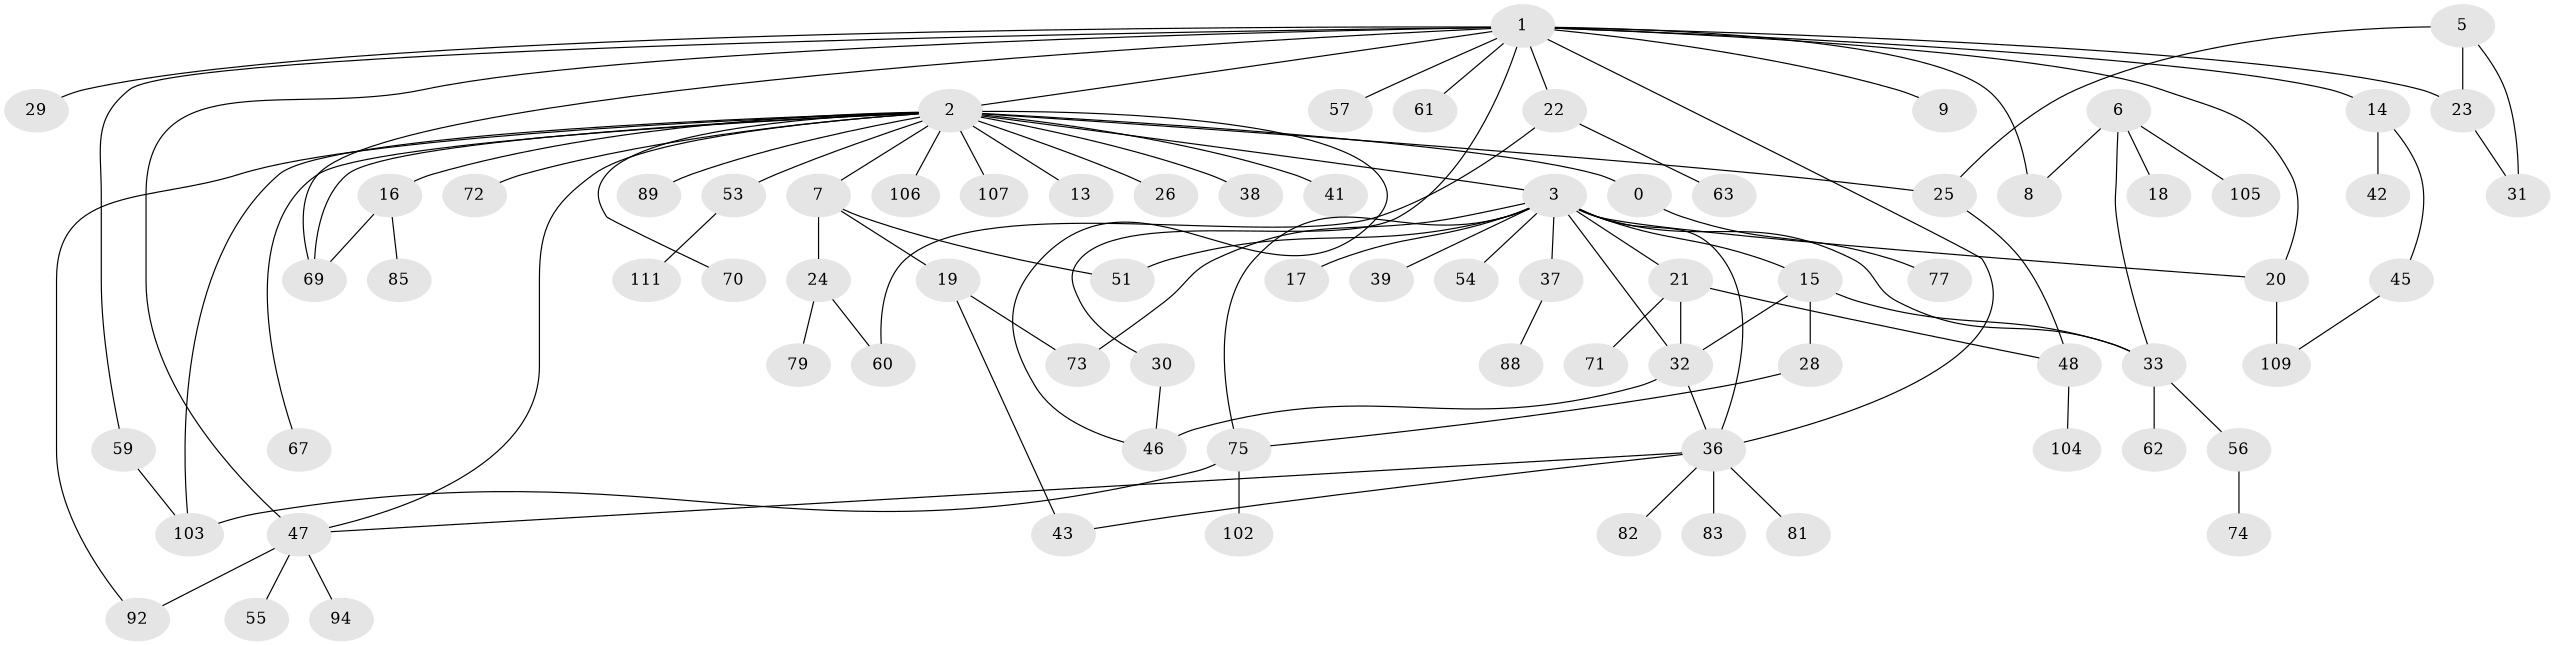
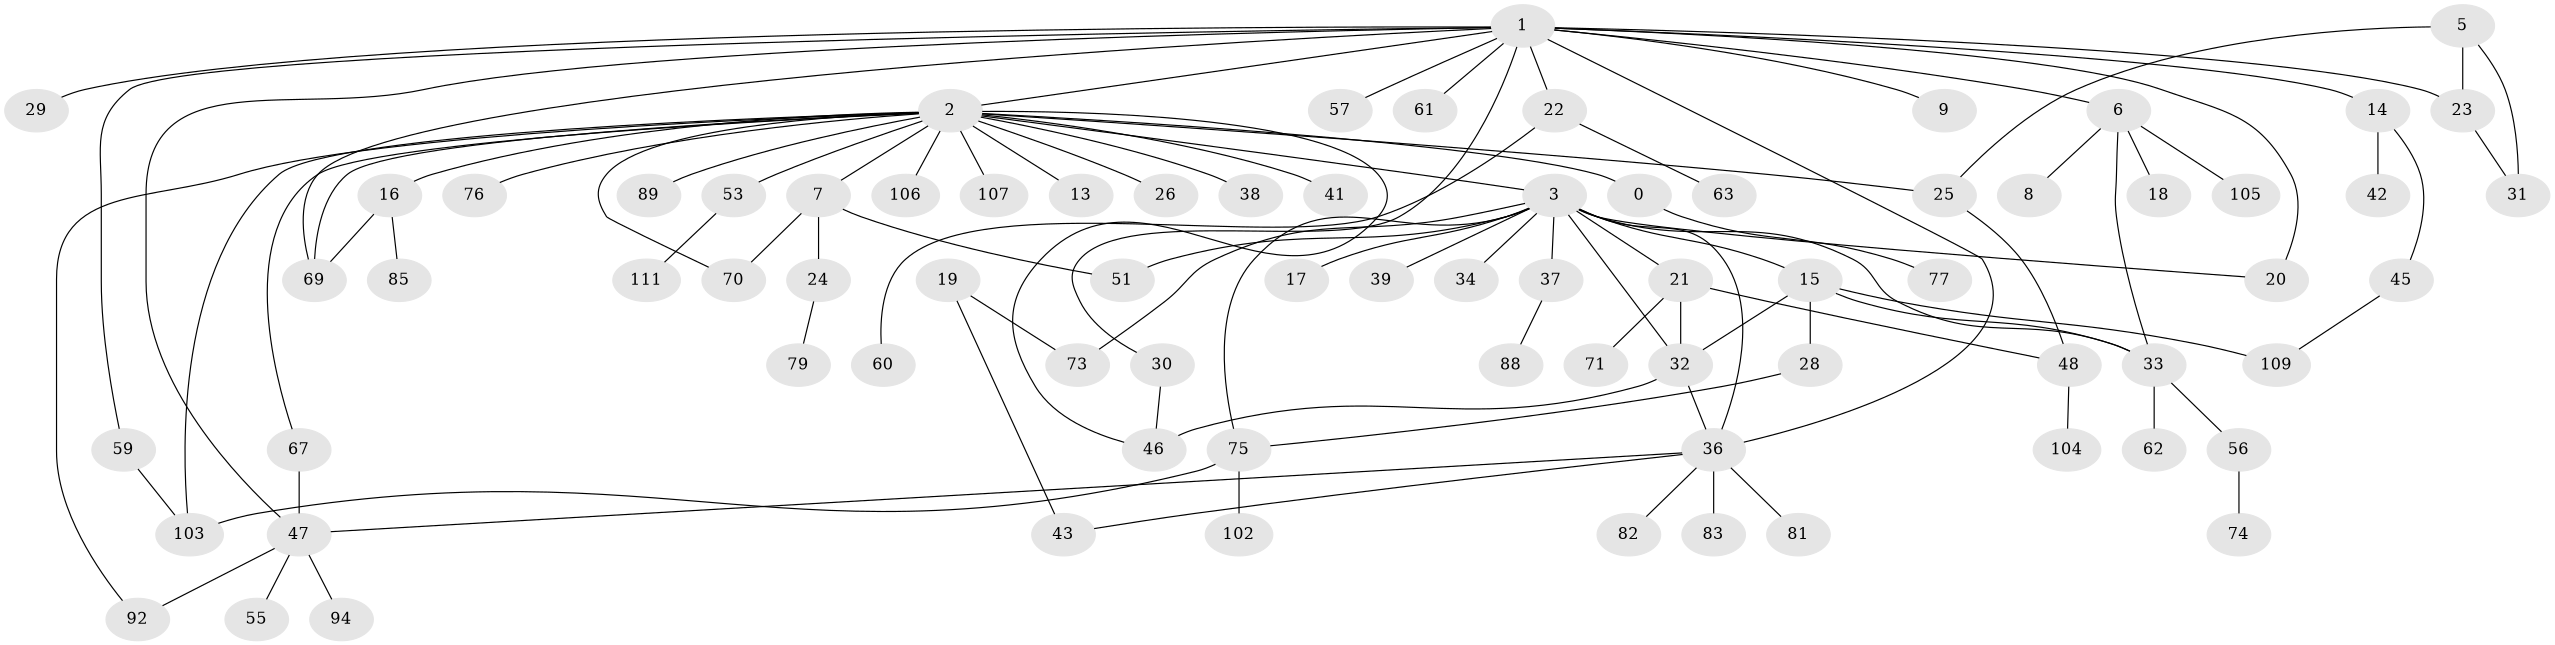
  graph {
    node [color=gray90 style=filled]
    1 [super="+12"]
    2 [super="+10"]
    6 [super="+44"]
    9
    14 [super="+27"]
    20
    22
    23
    29
    30 [super="+97"]
    36 [super="+65"]
    47 [super="+58"]
    57 [super="+86"]
    59
    61
    69
    3 [super="+11"]
    n18 [label=0 super="+108"]
    7 [super="+93"]
    13
    16 [super="+91"]
    25
    26
    38
    41
    46 [super="+66"]
    53 [super="+84"]
    67
    70
-   76 [label=72]
+   76
    89
    92 [super="+101"]
    103
    106
    107
    33 [super="+72"]
    8
    18 [super="+34"]
    105
    42
    45
    60 [super="+90"]
    63 [super="+80"]
    31 [super="+95"]
    43 [super="+98"]
    81
    82
    83
    55
    94
    15 [super="+68"]
    17
    21 [super="+49"]
    32 [super="+87"]
    37 [super="+40"]
    39
    51
-   54 [super="+99"]
+   54 [super="+99" label=34]
    73
    75
    77 [super="+96"]
    19
    24 [super="+50"]
    85
    48 [super="+78"]
    111
    5 [super="+64"]
    28 [super="+52"]
    109 [super="+110"]
    71
    56 [super="+100"]
    62
    88
    102
    79
    104
    74
    1 -- 2 [weight=2]
-   1 -- 8
+   1 -- 6
    1 -- 9
    1 -- 14
    1 -- 20
    1 -- 22
    1 -- 23
    1 -- 29
    1 -- 30
    1 -- 36 [weight=2]
    1 -- 47
    1 -- 57
    1 -- 59
    1 -- 61
    1 -- 69
-   2 -- 47
+   67 -- 47
    2 -- 69
    2 -- 3 [weight=2]
    2 -- n18
    2 -- 7
    2 -- 13
    2 -- 16
    2 -- 25
    2 -- 26
    2 -- 38
    2 -- 41
    2 -- 46
    2 -- 53
    2 -- 67
    2 -- 70
    2 -- 76
    2 -- 89
    2 -- 92
    2 -- 103
    2 -- 106
    2 -- 107
    6 -- 33
    6 -- 8
    6 -- 18
    6 -- 105
    14 -- 42
    14 -- 45
    22 -- 60
    22 -- 63
    23 -- 31
    30 -- 46
    36 -- 47
    36 -- 43
    36 -- 81
    36 -- 82
    36 -- 83
    47 -- 92
    47 -- 55
    47 -- 94
    59 -- 103
    3 -- 20
    3 -- 36
    3 -- 33
    3 -- 15
    3 -- 17
    3 -- 21
    3 -- 32
    3 -- 37
    3 -- 39
    3 -- 51
    3 -- 54
    3 -- 73
    3 -- 75
    n18 -- 77
    7 -- 51
-   7 -- 19
+   7 -- 70
    7 -- 24
    16 -- 69
    16 -- 85
    25 -- 48
    53 -- 111
    33 -- 56
    33 -- 62
    45 -- 109
    15 -- 33
    15 -- 32
    15 -- 28
-   20 -- 109
+   15 -- 109
    21 -- 32
    21 -- 48
    21 -- 71
    32 -- 36
    32 -- 46
    37 -- 88
    75 -- 103
    75 -- 102
    19 -- 43
    19 -- 73
-   24 -- 60
    24 -- 79
    48 -- 104
    5 -- 23
    5 -- 25
    5 -- 31
    28 -- 75
    56 -- 74
  }
